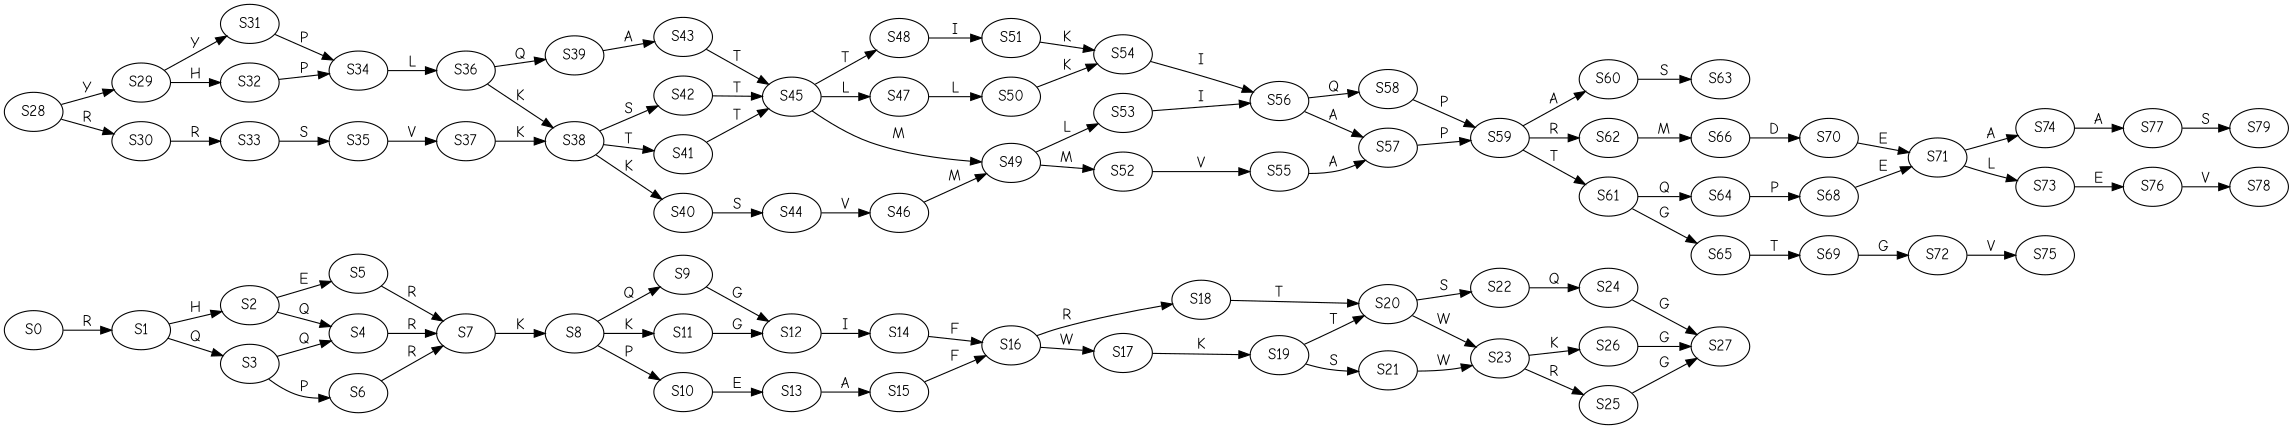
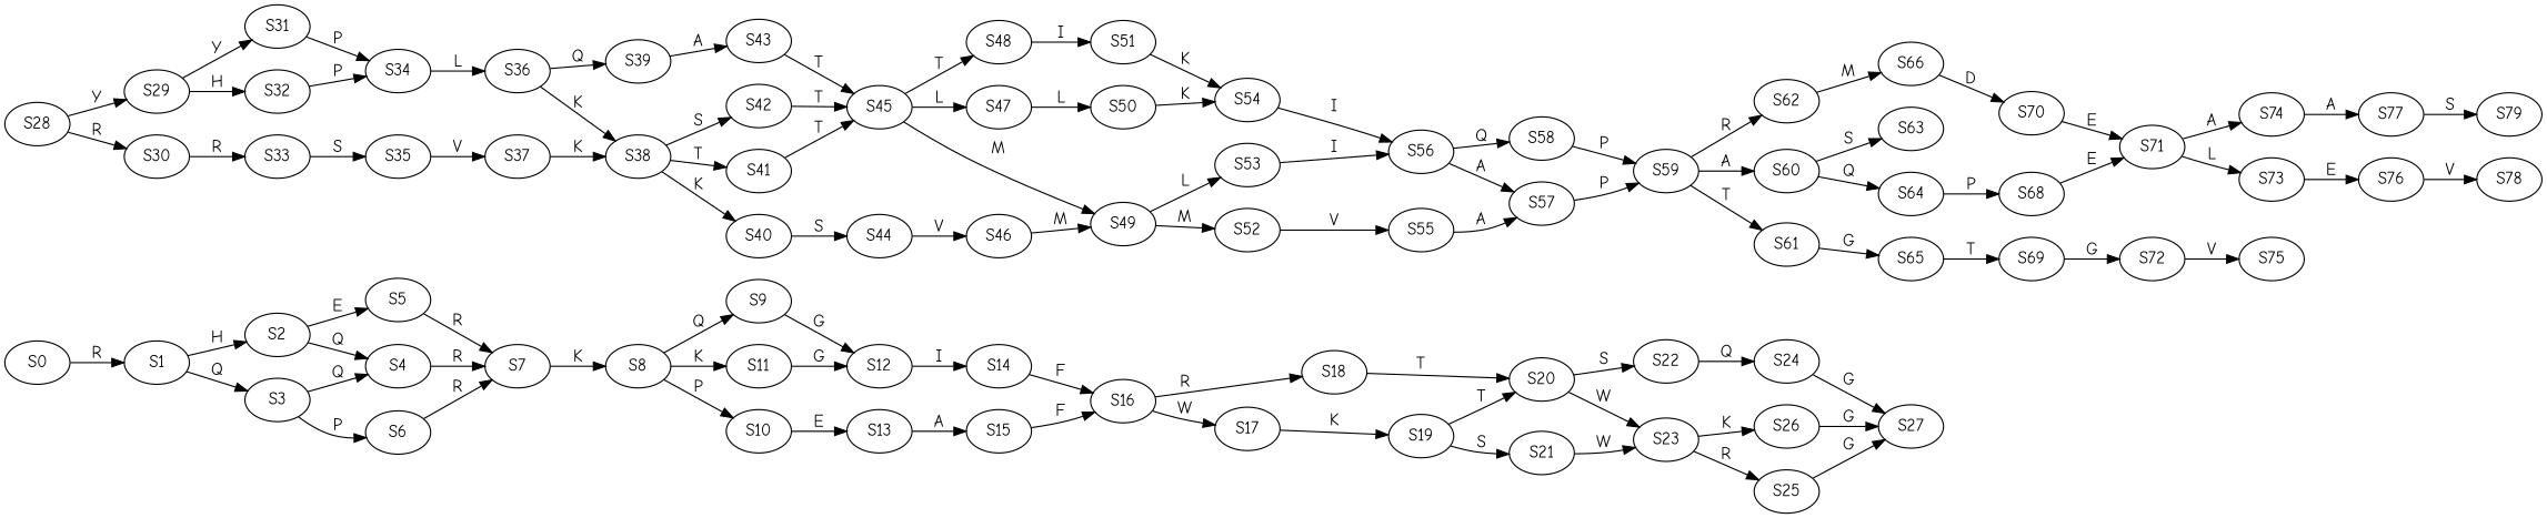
  strict digraph {
    fontname="Comic Neue"
    rankdir=LR
    node [fontname="Comic Neue"]
    edge [fontname="Comic Neue"]
    S0
    S1
    S2
    S3
    S4
    S5
    S6
    S7
    S8
    S9
    S10
    S11
    S12
    S13
    S14
    S15
    S16
    S17
    S18
    S19
    S20
    S21
    S22
    S23
    S24
    S25
    S26
    S27
    S28
    S29
    S30
    S31
    S32
    S33
    S34
    S35
    S36
    S37
    S38
    S39
    S40
    S41
    S42
    S43
    S44
    S45
    S46
    S47
    S48
    S49
    S50
    S51
    S52
    S53
    S54
    S55
    S56
    S57
    S58
    S59
    S60
    S61
    S62
    S63
    S64
    S65
    S66
    S68
    S69
    S70
    S71
    S72
    S73
    S74
    S75
    S76
    S77
    S78
    S79
    S0 -> S1 [label=R]
    S1 -> S2 [label=H]
    S1 -> S3 [label=Q]
    S2 -> S4 [label=Q]
    S2 -> S5 [label=E]
    S3 -> S4 [label=Q]
    S3 -> S6 [label=P]
    S4 -> S7 [label=R]
    S5 -> S7 [label=R]
    S6 -> S7 [label=R]
    S7 -> S8 [label=K]
    S8 -> S9 [label=Q]
    S8 -> S10 [label=P]
    S8 -> S11 [label=K]
    S9 -> S12 [label=G]
    S10 -> S13 [label=E]
    S11 -> S12 [label=G]
    S12 -> S14 [label=I]
    S13 -> S15 [label=A]
    S14 -> S16 [label=F]
    S15 -> S16 [label=F]
    S16 -> S17 [label=W]
    S16 -> S18 [label=R]
    S17 -> S19 [label=K]
    S18 -> S20 [label=T]
    S19 -> S20 [label=T]
    S19 -> S21 [label=S]
    S20 -> S22 [label=S]
    S20 -> S23 [label=W]
    S21 -> S23 [label=W]
    S22 -> S24 [label=Q]
    S23 -> S25 [label=R]
    S23 -> S26 [label=K]
    S24 -> S27 [label=G]
    S25 -> S27 [label=G]
    S26 -> S27 [label=G]
    S28 -> S29 [label=Y]
    S28 -> S30 [label=R]
    S29 -> S31 [label=Y]
    S29 -> S32 [label=H]
    S30 -> S33 [label=R]
    S31 -> S34 [label=P]
    S32 -> S34 [label=P]
    S33 -> S35 [label=S]
    S34 -> S36 [label=L]
    S35 -> S37 [label=V]
    S36 -> S38 [label=K]
    S36 -> S39 [label=Q]
    S37 -> S38 [label=K]
    S38 -> S40 [label=K]
    S38 -> S41 [label=T]
    S38 -> S42 [label=S]
    S39 -> S43 [label=A]
    S40 -> S44 [label=S]
    S41 -> S45 [label=T]
    S42 -> S45 [label=T]
    S43 -> S45 [label=T]
    S44 -> S46 [label=V]
    S45 -> S47 [label=L]
    S45 -> S48 [label=T]
    S45 -> S49 [label=M]
    S46 -> S49 [label=M]
    S47 -> S50 [label=L]
    S48 -> S51 [label=I]
    S49 -> S52 [label=M]
    S49 -> S53 [label=L]
    S50 -> S54 [label=K]
    S51 -> S54 [label=K]
    S52 -> S55 [label=V]
    S53 -> S56 [label=I]
    S54 -> S56 [label=I]
    S55 -> S57 [label=A]
    S56 -> S57 [label=A]
    S56 -> S58 [label=Q]
    S57 -> S59 [label=P]
    S58 -> S59 [label=P]
    S59 -> S60 [label=A]
    S59 -> S61 [label=T]
    S59 -> S62 [label=R]
    S60 -> S63 [label=S]
-   S61 -> S64 [label=Q]
+   S60 -> S64 [label=Q]
    S61 -> S65 [label=G]
    S62 -> S66 [label=M]
    S64 -> S68 [label=P]
    S65 -> S69 [label=T]
    S66 -> S70 [label=D]
    S68 -> S71 [label=E]
    S69 -> S72 [label=G]
    S70 -> S71 [label=E]
    S71 -> S73 [label=L]
    S71 -> S74 [label=A]
    S72 -> S75 [label=V]
    S73 -> S76 [label=E]
    S74 -> S77 [label=A]
    S76 -> S78 [label=V]
    S77 -> S79 [label=S]
  }
